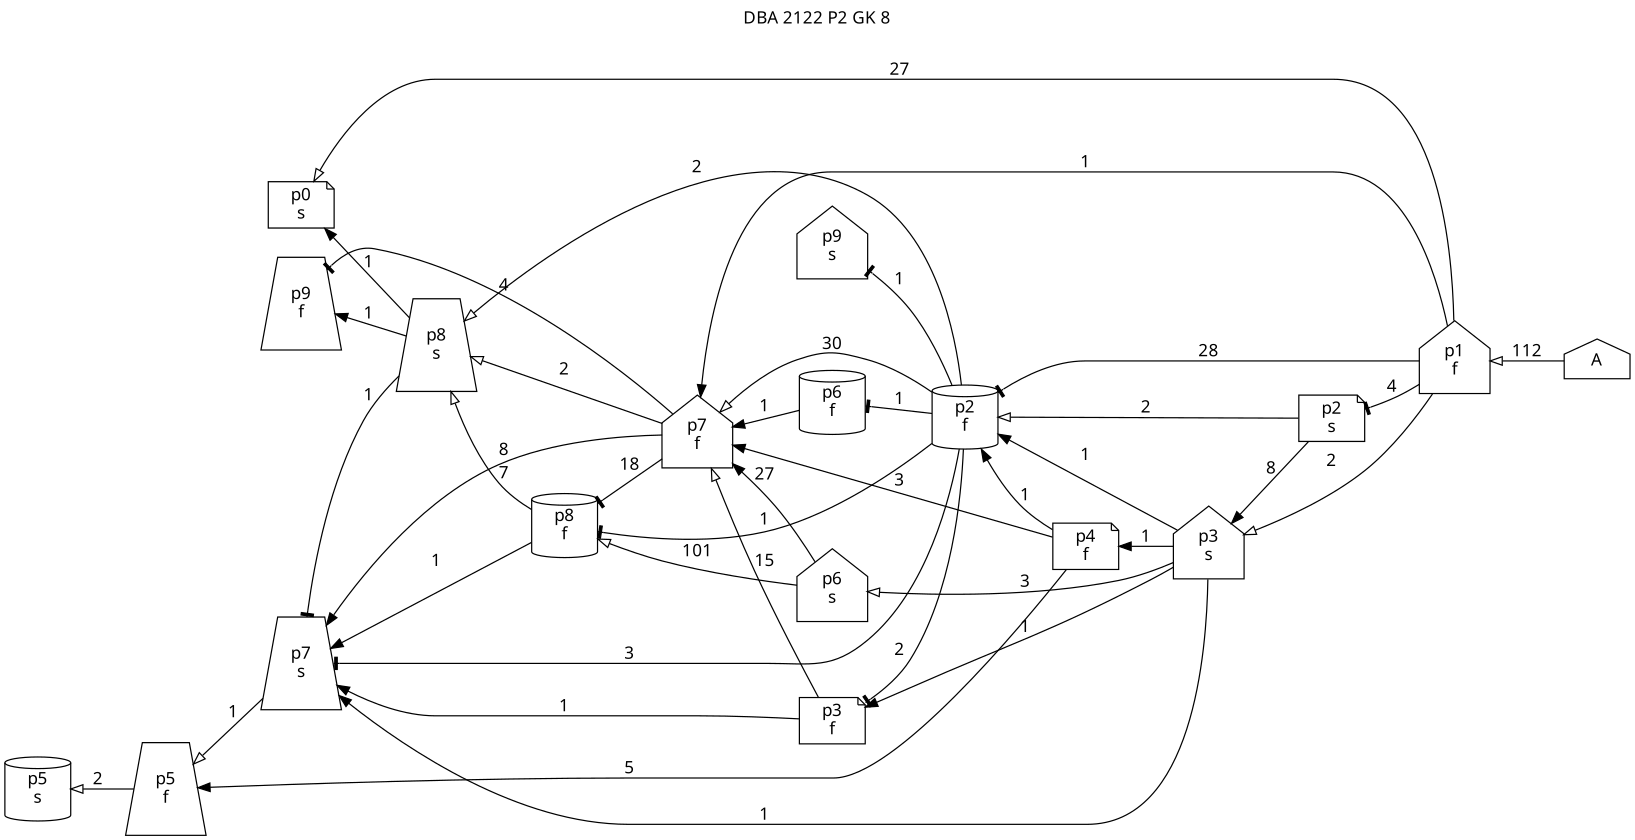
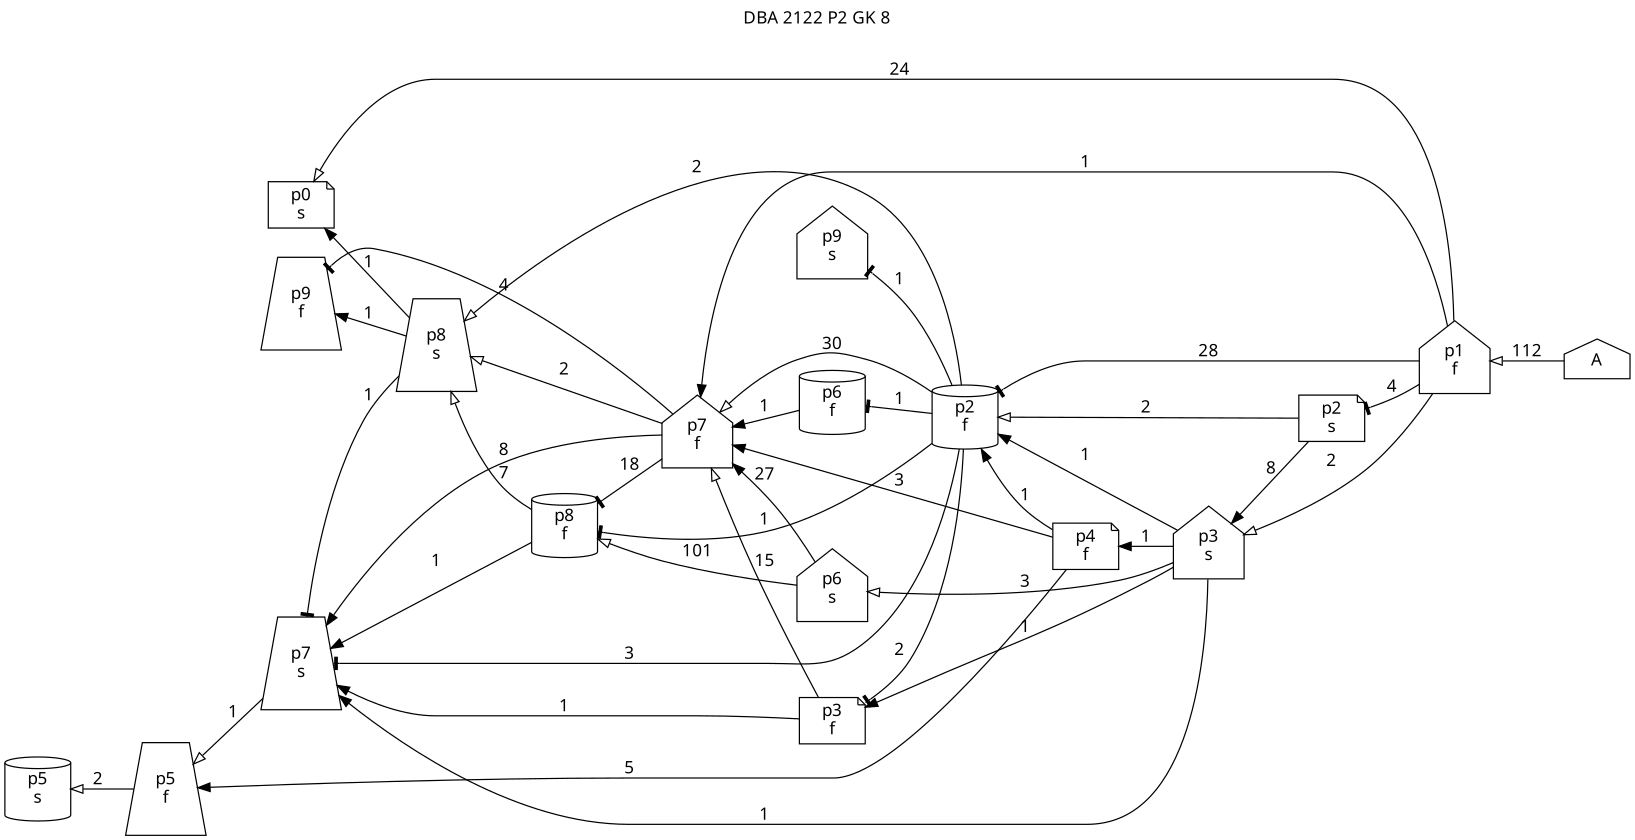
  digraph {
    fontname="Noto Sans"
    label=" DBA 2122 P2 GK 8 "
    labelloc=tl
    rankdir=RL
    node [fontname="Noto Sans" shape=house]
    edge [arrowhead=normal fontname="Noto Sans"]
    n1 [label=A]
    n2 [label="p1\nf"]
    n3 [label="p0\ns" shape=note]
    n4 [label="p2\nf" shape=cylinder]
    n5 [label="p2\ns" shape=note]
    n6 [label="p3\ns"]
    n7 [label="p7\nf"]
    n8 [label="p3\nf" shape=note]
    n9 [label="p7\ns" shape=trapezium]
    n10 [label="p8\nf" shape=cylinder]
    n11 [label="p8\ns" shape=trapezium]
    n12 [label="p6\nf" shape=cylinder]
    n13 [label="p9\ns"]
    n14 [label="p4\nf" shape=note]
    n15 [label="p6\ns"]
    n16 [label="p9\nf" shape=trapezium]
    n17 [label="p5\nf" shape=trapezium]
    n18 [label="p5\ns" shape=cylinder]
    n1 -> n2 [arrowhead=onormal label=112]
-   n2 -> n3 [arrowhead=onormal label=27]
+   n2 -> n3 [arrowhead=onormal label=24]
    n2 -> n4 [arrowhead=tee label=28]
    n2 -> n5 [arrowhead=tee label=4]
    n2 -> n6 [arrowhead=onormal label=2]
    n2 -> n7 [label=1]
    n4 -> n7 [arrowhead=onormal label=30]
    n4 -> n8 [arrowhead=tee label=2]
    n4 -> n9 [arrowhead=tee label=3]
    n4 -> n10 [arrowhead=tee label=1]
    n4 -> n11 [arrowhead=onormal label=2]
    n4 -> n12 [arrowhead=tee label=1]
    n4 -> n13 [arrowhead=tee label=1]
    n5 -> n4 [arrowhead=onormal label=2]
    n5 -> n6 [label=8]
    n6 -> n4 [label=1]
    n6 -> n8 [label=1]
    n6 -> n9 [label=1]
    n6 -> n14 [label=1]
    n6 -> n15 [arrowhead=onormal label=3]
    n7 -> n9 [label=8]
    n7 -> n10 [arrowhead=tee label=18]
    n7 -> n11 [arrowhead=onormal label=2]
    n7 -> n16 [arrowhead=tee label=4]
    n8 -> n7 [arrowhead=onormal label=15]
    n8 -> n9 [label=1]
    n9 -> n17 [arrowhead=onormal label=1]
    n10 -> n9 [label=1]
    n10 -> n11 [arrowhead=onormal label=7]
    n11 -> n3 [label=1]
    n11 -> n9 [arrowhead=tee label=1]
    n11 -> n16 [label=1]
    n12 -> n7 [label=1]
    n14 -> n4 [label=1]
    n14 -> n7 [label=3]
    n14 -> n17 [label=5]
    n15 -> n7 [label=27]
    n15 -> n10 [arrowhead=onormal label=101]
    n17 -> n18 [arrowhead=onormal label=2]
  }
